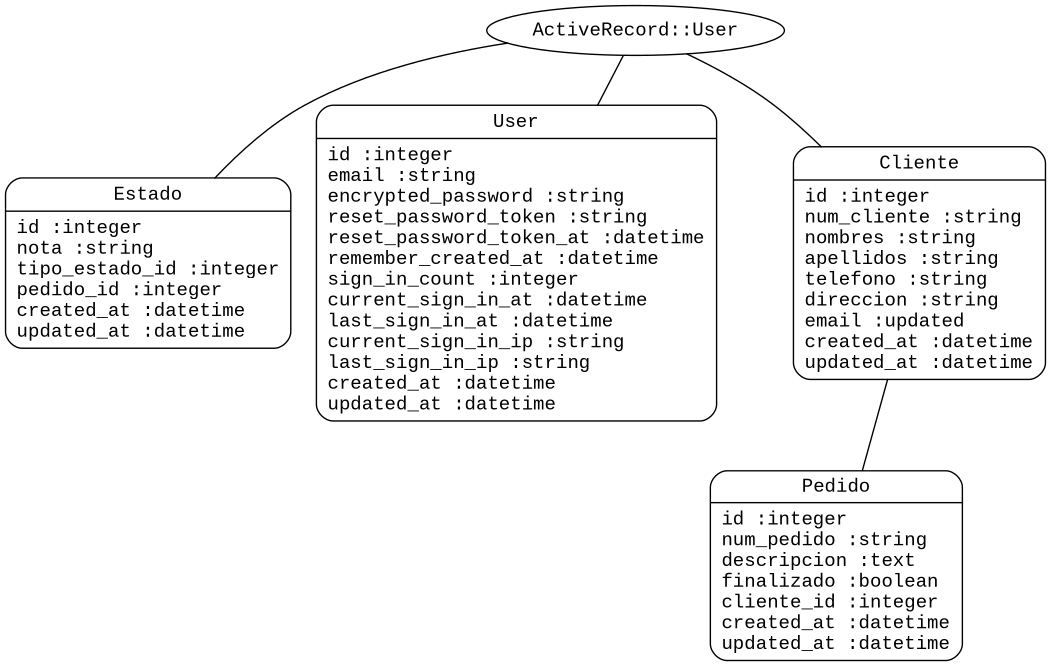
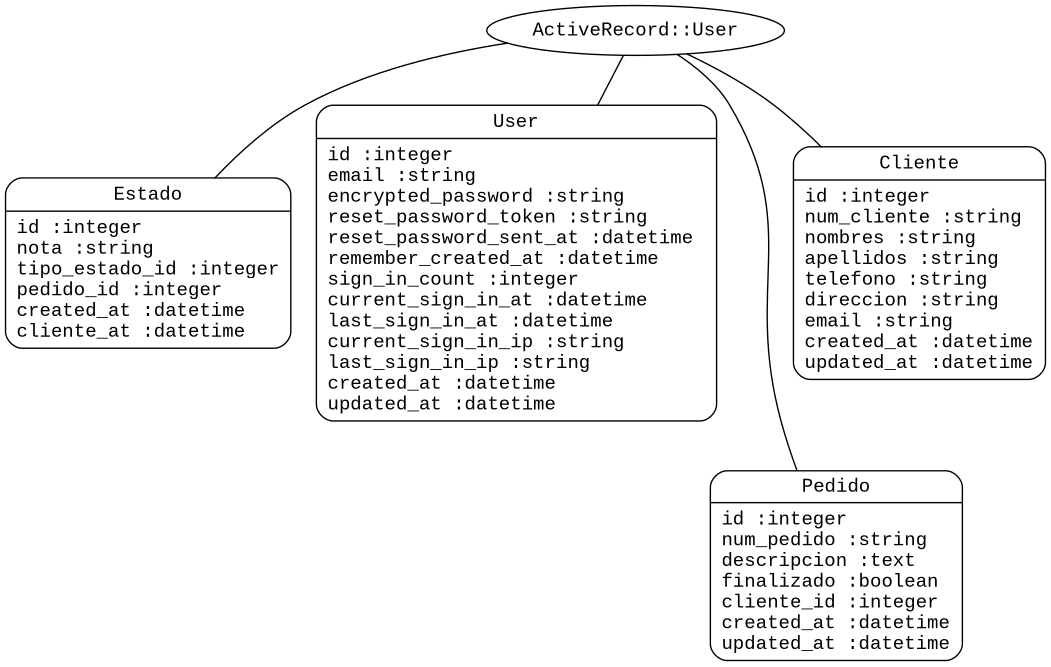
  digraph {
    fontname="Liberation Mono"
    splines=true
    node [fontname="Liberation Mono" shape=Mrecord]
    edge [arrowhead=none arrowtail=onormal fontname="Liberation Mono"]
-   n1 [label="{Estado|id :integer\lnota :string\ltipo_estado_id :integer\lpedido_id :integer\lcreated_at :datetime\lupdated_at :datetime\l}"]
-   n2 [label="{User|id :integer\lemail :string\lencrypted_password :string\lreset_password_token :string\lreset_password_token_at :datetime\lremember_created_at :datetime\lsign_in_count :integer\lcurrent_sign_in_at :datetime\llast_sign_in_at :datetime\lcurrent_sign_in_ip :string\llast_sign_in_ip :string\lcreated_at :datetime\lupdated_at :datetime\l}"]
+   n1 [label="{Estado|id :integer\lnota :string\ltipo_estado_id :integer\lpedido_id :integer\lcreated_at :datetime\lcliente_at :datetime\l}"]
+   n2 [label="{User|id :integer\lemail :string\lencrypted_password :string\lreset_password_token :string\lreset_password_sent_at :datetime\lremember_created_at :datetime\lsign_in_count :integer\lcurrent_sign_in_at :datetime\llast_sign_in_at :datetime\lcurrent_sign_in_ip :string\llast_sign_in_ip :string\lcreated_at :datetime\lupdated_at :datetime\l}"]
    n3 [label="{Pedido|id :integer\lnum_pedido :string\ldescripcion :text\lfinalizado :boolean\lcliente_id :integer\lcreated_at :datetime\lupdated_at :datetime\l}"]
-   n4 [label="{Cliente|id :integer\lnum_cliente :string\lnombres :string\lapellidos :string\ltelefono :string\ldireccion :string\lemail :updated\lcreated_at :datetime\lupdated_at :datetime\l}"]
+   n4 [label="{Cliente|id :integer\lnum_cliente :string\lnombres :string\lapellidos :string\ltelefono :string\ldireccion :string\lemail :string\lcreated_at :datetime\lupdated_at :datetime\l}"]
    n5 [label="ActiveRecord::User" shape=""]
    n5 -> n1
    n5 -> n2
-   n4 -> n3
+   n5 -> n3
    n5 -> n4
  }
